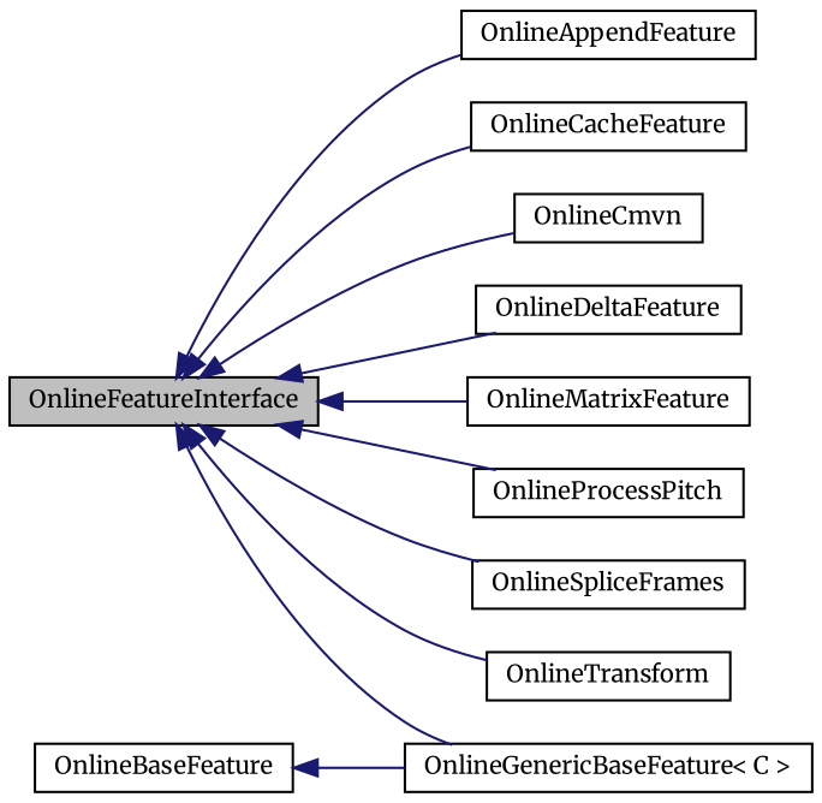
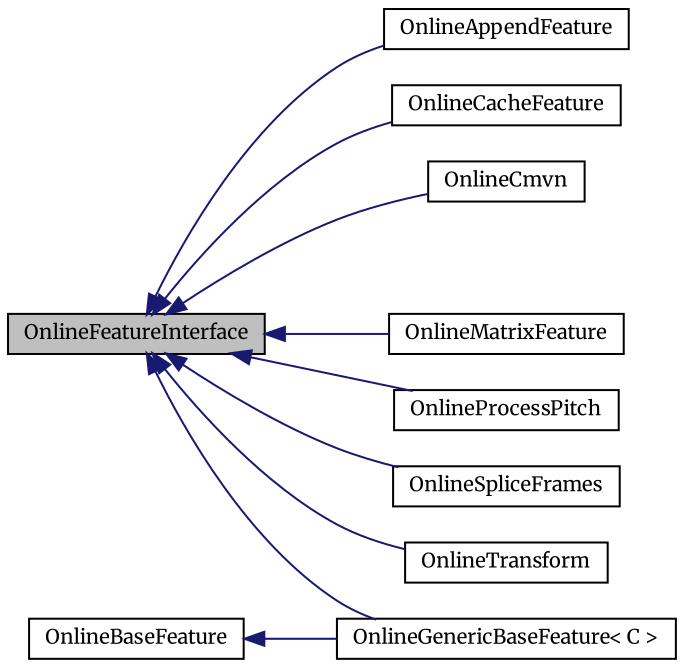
  digraph {
    fontname=Merriweather
    rankdir=LR
    node [color=black fillcolor=white fontname=Merriweather fontsize=10 shape=record style=filled]
    edge [color=midnightblue dir=back fontname=Merriweather fontsize=10 labelfontname=Helvetica labelfontsize=10 style=solid]
    n1 [fillcolor=grey75 fontcolor=black height=0.2 label=OnlineFeatureInterface width=0.4]
    n2 [height=0.2 label=OnlineAppendFeature width=0.4]
    n3 [height=0.2 label=OnlineCacheFeature width=0.4]
    n4 [height=0.2 label=OnlineCmvn width=0.4]
-   n5 [height=0.2 label=OnlineDeltaFeature width=0.4]
    n6 [height=0.2 label=OnlineMatrixFeature width=0.4]
    n7 [height=0.2 label=OnlineProcessPitch width=0.4]
    n8 [height=0.2 label=OnlineSpliceFrames width=0.4]
    n9 [height=0.2 label=OnlineTransform width=0.4]
    n10 [height=0.2 label="OnlineGenericBaseFeature\< C \>" width=0.4]
    n11 [height=0.2 label=OnlineBaseFeature width=0.4]
    n1 -> n2
    n1 -> n3
    n1 -> n4
-   n1 -> n5
    n1 -> n6
    n1 -> n7
    n1 -> n8
    n1 -> n9
    n1 -> n10
    n11 -> n10
  }
